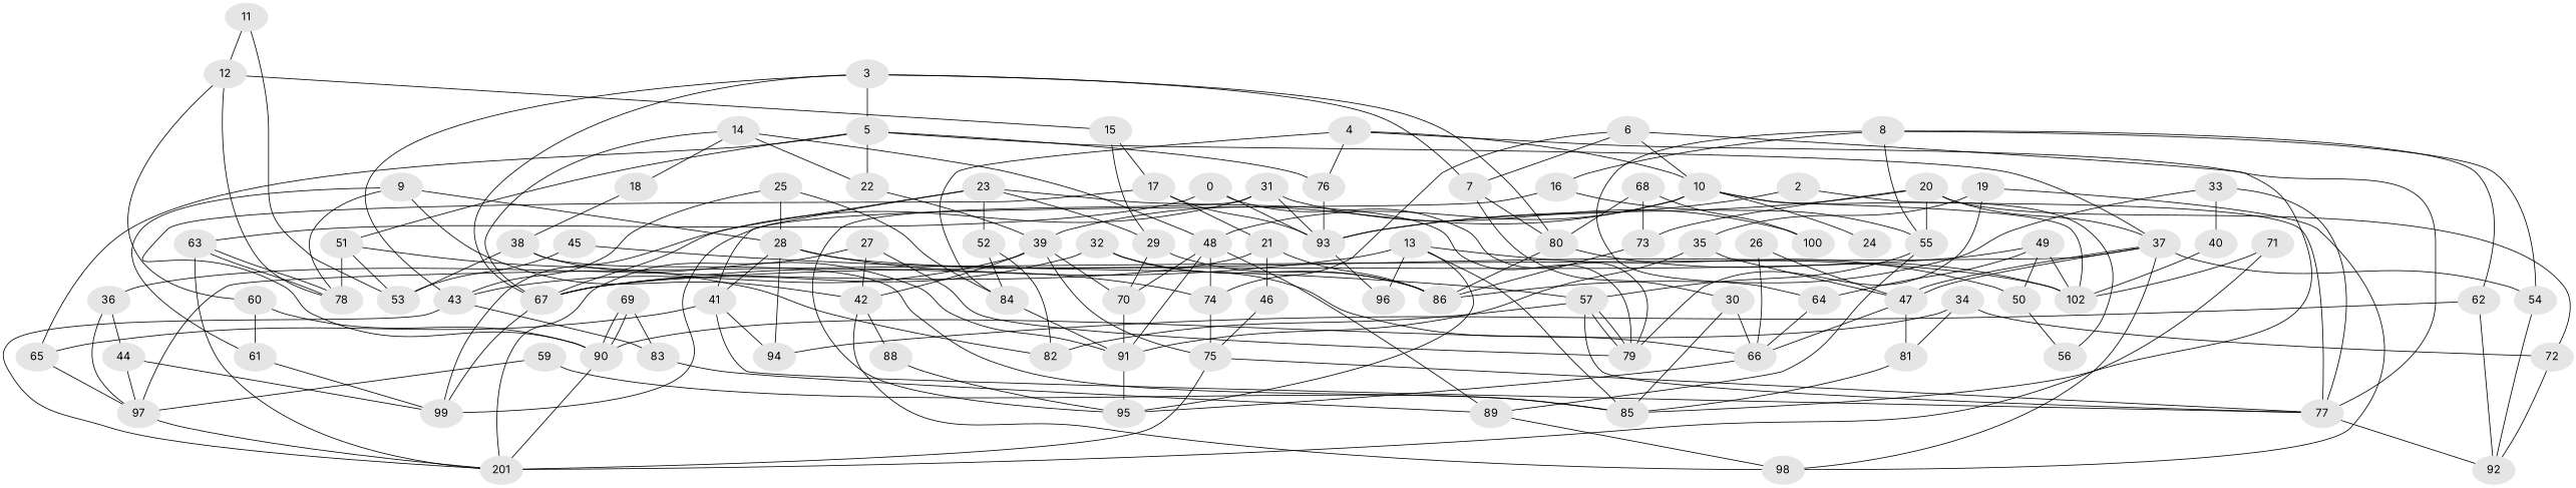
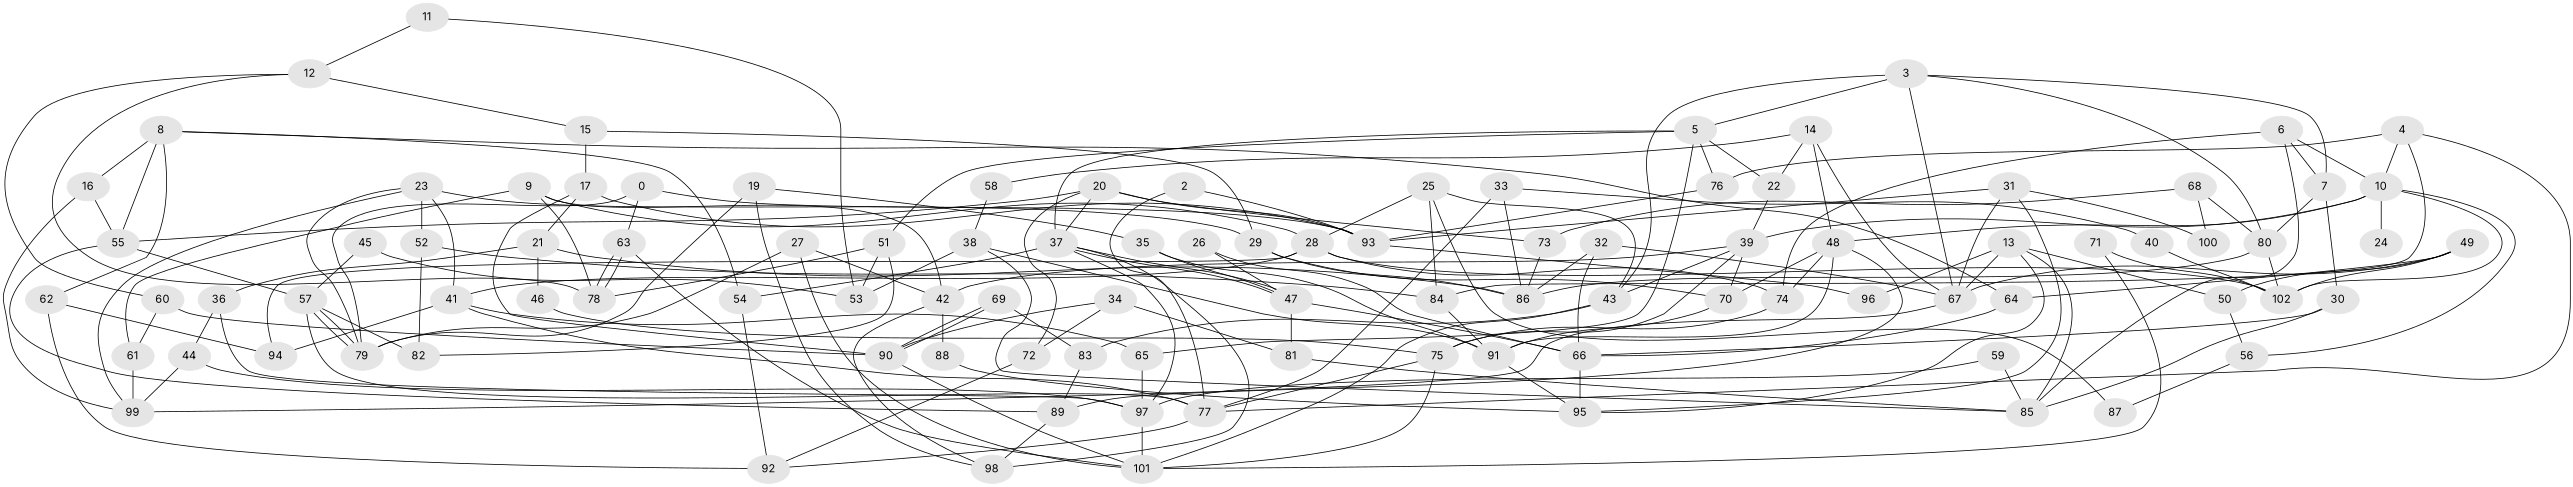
  graph {
    fontname=Inter
    node [color=gray90 fontname=Inter style=filled]
    edge [fontname=Inter]
    n1 [label=0]
    63
    79
    93
    78
-   101 [label=201]
+   101
    96
    2
    77
    92
    3
    5
    7
    43
    67
    80
    76
    22
    37
    51
    65
    30
    83
    99
    102
    86
    4
    10
    84
    24
    39
    48
    56
    91
    54
    98
    47
    97
    53
    82
    6
    74
    85
    75
    66
    8
    16
    55
    62
    64
    57
    89
    94
    9
    28
    42
    61
    41
    88
    70
+   87
    11
    12
    15
    60
    17
    29
    90
    13
    50
    95
    14
-   18
+   18 [label=58]
    38
    21
    36
    46
    19
    35
    20
    72
    73
    44
    23
    52
    25
    26
    81
    27
    31
    100
    32
    33
    40
    34
    45
    49
    59
    68
    69
    71
    n1 -- 63
    n1 -- 79
    n1 -- 93
    63 -- 78
    63 -- 78
    63 -- 101
    93 -- 96
    2 -- 93
    2 -- 77
    77 -- 92
    3 -- 5
    3 -- 7
    3 -- 43
    3 -- 67
    3 -- 80
    5 -- 76
    5 -- 22
    5 -- 37
    5 -- 51
    5 -- 65
    7 -- 80
    7 -- 30
    43 -- 101
    43 -- 83
    67 -- 99
    80 -- 102
    80 -- 86
    76 -- 93
    22 -- 39
    37 -- 54
    37 -- 98
    37 -- 47
    37 -- 47
    37 -- 97
    51 -- 78
    51 -- 53
    51 -- 82
    65 -- 97
    30 -- 85
    30 -- 66
    83 -- 89
    4 -- 77
    4 -- 76
    4 -- 10
    4 -- 84
    10 -- 102
    10 -- 24
    10 -- 39
    10 -- 48
    10 -- 56
    84 -- 91
    39 -- 43
    39 -- 75
    39 -- 42
    39 -- 70
    48 -- 91
    48 -- 74
    48 -- 89
    48 -- 70
+   56 -- 87
    91 -- 95
    54 -- 92
    47 -- 66
    47 -- 81
    97 -- 101
    6 -- 7
    6 -- 10
    6 -- 74
    6 -- 85
    74 -- 75
    75 -- 101
    75 -- 77
    66 -- 95
    8 -- 54
    8 -- 16
    8 -- 55
    8 -- 62
    8 -- 64
    16 -- 99
    16 -- 55
    55 -- 57
    55 -- 89
    62 -- 92
    62 -- 94
    64 -- 66
    57 -- 79
    57 -- 79
    57 -- 77
    57 -- 82
    89 -- 98
    9 -- 78
    9 -- 28
    9 -- 42
    9 -- 61
    28 -- 102
    28 -- 74
    28 -- 94
    28 -- 41
    42 -- 98
    42 -- 88
    61 -- 99
    41 -- 77
    41 -- 65
    41 -- 94
    88 -- 95
    70 -- 91
    11 -- 53
    11 -- 12
    12 -- 78
    12 -- 15
    12 -- 60
    15 -- 17
    15 -- 29
    60 -- 61
    60 -- 90
    17 -- 93
    17 -- 90
    17 -- 21
    29 -- 86
    29 -- 70
    90 -- 101
    13 -- 96
    13 -- 67
    13 -- 85
    13 -- 50
    13 -- 95
    50 -- 56
    14 -- 67
    14 -- 22
    14 -- 48
    14 -- 18
    18 -- 38
    38 -- 91
    38 -- 53
    38 -- 85
    21 -- 86
    21 -- 36
    21 -- 46
    36 -- 97
    36 -- 44
    46 -- 75
    19 -- 79
    19 -- 98
    19 -- 35
    35 -- 91
    35 -- 47
    20 -- 93
    20 -- 37
    20 -- 55
    20 -- 72
    20 -- 73
    72 -- 92
    73 -- 86
    44 -- 99
    44 -- 97
    23 -- 79
    23 -- 99
    23 -- 41
    23 -- 29
    23 -- 52
    52 -- 84
    52 -- 82
    25 -- 43
    25 -- 84
    25 -- 28
+   25 -- 87
    26 -- 47
    26 -- 66
    81 -- 85
    27 -- 79
    27 -- 101
    27 -- 42
    31 -- 93
    31 -- 67
    31 -- 95
    31 -- 100
    32 -- 67
    32 -- 86
    32 -- 66
    33 -- 77
    33 -- 86
    33 -- 40
    40 -- 102
    34 -- 90
    34 -- 72
    34 -- 81
    45 -- 53
    45 -- 57
    49 -- 67
    49 -- 102
    49 -- 64
    49 -- 50
    59 -- 97
    59 -- 85
    68 -- 80
    68 -- 73
    68 -- 100
    69 -- 83
    69 -- 90
    69 -- 90
    71 -- 101
    71 -- 102
  }
